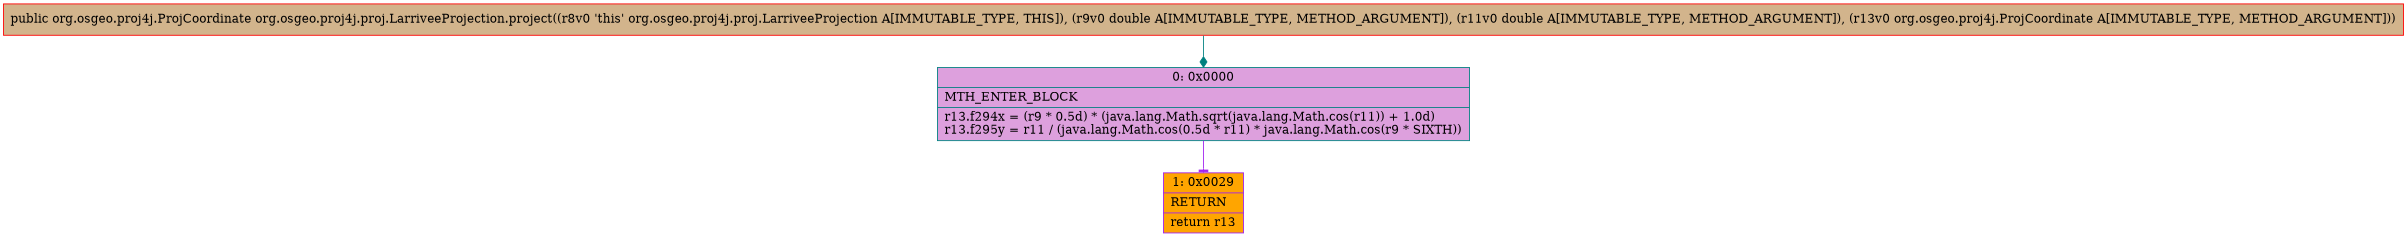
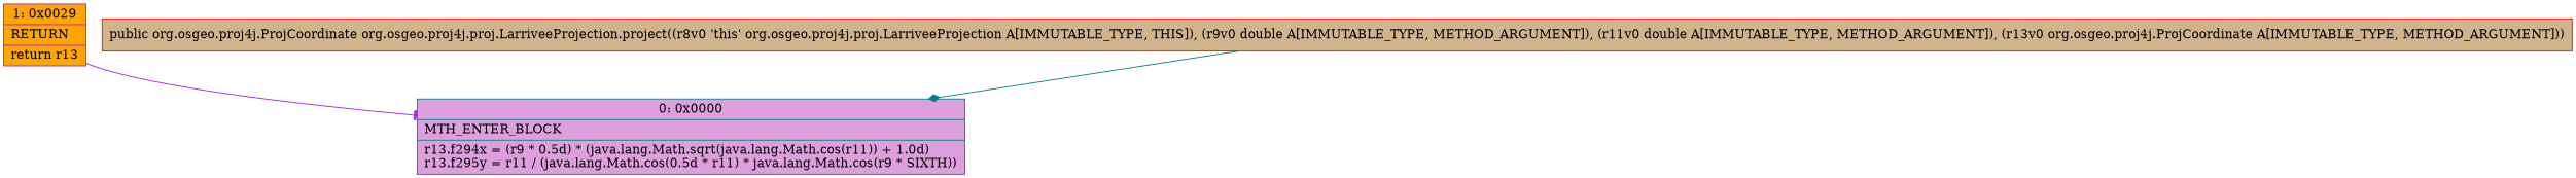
  digraph {
    node [shape=record style=filled]
    n1 [label="{0\:\ 0x0000|MTH_ENTER_BLOCK\l|r13.f294x = (r9 * 0.5d) * (java.lang.Math.sqrt(java.lang.Math.cos(r11)) + 1.0d)\lr13.f295y = r11 \/ (java.lang.Math.cos(0.5d * r11) * java.lang.Math.cos(r9 * SIXTH))\l}" fillcolor=plum color=teal]
    n2 [label="{1\:\ 0x0029|RETURN\l|return r13\l}" fillcolor=orange color=purple]
    n3 [label="{public org.osgeo.proj4j.ProjCoordinate org.osgeo.proj4j.proj.LarriveeProjection.project((r8v0 'this' org.osgeo.proj4j.proj.LarriveeProjection A[IMMUTABLE_TYPE, THIS]), (r9v0 double A[IMMUTABLE_TYPE, METHOD_ARGUMENT]), (r11v0 double A[IMMUTABLE_TYPE, METHOD_ARGUMENT]), (r13v0 org.osgeo.proj4j.ProjCoordinate A[IMMUTABLE_TYPE, METHOD_ARGUMENT])) }" fillcolor=tan color=red]
-   n1 -> n2 [color=purple arrowhead=tee]
+   n2 -> n1 [color=purple arrowhead=tee]
    n3 -> n1 [color=teal arrowhead=diamond]
  }
